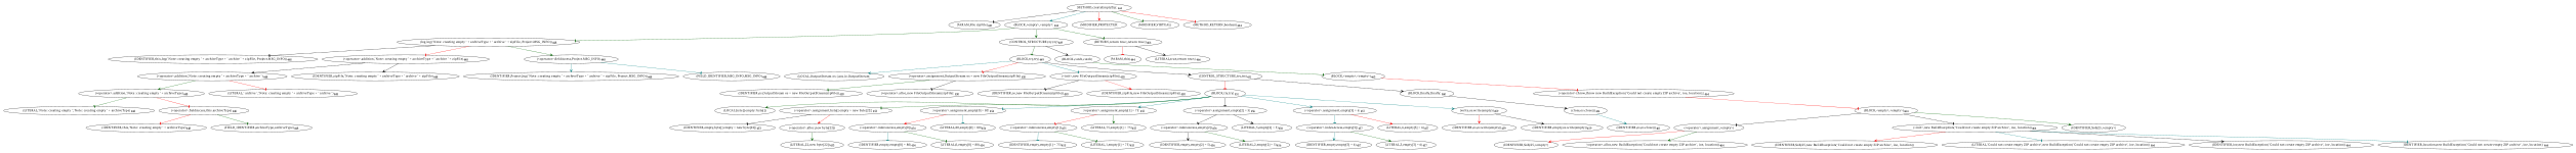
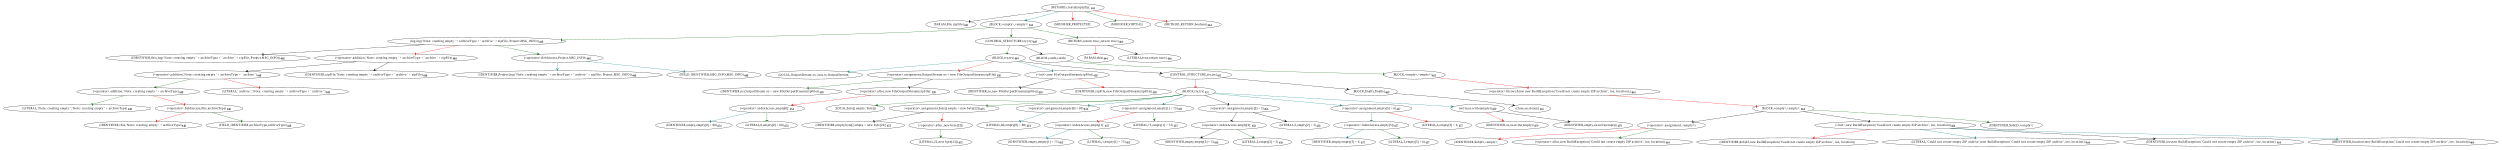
  digraph {
    fontname="PT Serif"
    node [fontname="PT Serif"]
    edge [arrowhead=tee color=darkgreen fontname="PT Serif"]
    n1 [label=<(METHOD,createEmptyZip)<SUB>444</SUB>>]
    n2 [label=<(PARAM,File zipFile)<SUB>441</SUB>>]
    n3 [label=<(BLOCK,&lt;empty&gt;,&lt;empty&gt;)<SUB>444</SUB>>]
    n4 [label=<(MODIFIER,PROTECTED)>]
    n5 [label=<(MODIFIER,VIRTUAL)>]
    n6 [label=<(METHOD_RETURN,boolean)<SUB>444</SUB>>]
    n7 [label=<(PARAM,this)<SUB>444</SUB>>]
    n8 [label=<(log,log(&quot;Note: creating empty &quot; + archiveType + &quot; archive &quot; + zipFile, Project.MSG_INFO))<SUB>448</SUB>>]
    n9 [label=<(CONTROL_STRUCTURE,try,try)<SUB>449</SUB>>]
    n10 [label=<(RETURN,return true;,return true;)<SUB>466</SUB>>]
    n11 [label=<(IDENTIFIER,this,log(&quot;Note: creating empty &quot; + archiveType + &quot; archive &quot; + zipFile, Project.MSG_INFO))<SUB>448</SUB>>]
    n12 [label=<(&lt;operator&gt;.addition,&quot;Note: creating empty &quot; + archiveType + &quot; archive &quot; + zipFile)<SUB>448</SUB>>]
    n13 [label=<(&lt;operator&gt;.fieldAccess,Project.MSG_INFO)<SUB>448</SUB>>]
    n14 [label=<(BLOCK,try,try)<SUB>449</SUB>>]
    n15 [label=<(BLOCK,catch,catch)>]
    n16 [label=<(LITERAL,true,return true;)<SUB>466</SUB>>]
    n17 [label=<(&lt;operator&gt;.addition,&quot;Note: creating empty &quot; + archiveType + &quot; archive &quot;)<SUB>448</SUB>>]
    n18 [label=<(IDENTIFIER,zipFile,&quot;Note: creating empty &quot; + archiveType + &quot; archive &quot; + zipFile)<SUB>448</SUB>>]
    n19 [label=<(IDENTIFIER,Project,log(&quot;Note: creating empty &quot; + archiveType + &quot; archive &quot; + zipFile, Project.MSG_INFO))<SUB>448</SUB>>]
    n20 [label=<(FIELD_IDENTIFIER,MSG_INFO,MSG_INFO)<SUB>448</SUB>>]
    n21 [label=<(&lt;operator&gt;.addition,&quot;Note: creating empty &quot; + archiveType)<SUB>448</SUB>>]
    n22 [label=<(LITERAL,&quot; archive &quot;,&quot;Note: creating empty &quot; + archiveType + &quot; archive &quot;)<SUB>448</SUB>>]
    n23 [label=<(LITERAL,&quot;Note: creating empty &quot;,&quot;Note: creating empty &quot; + archiveType)<SUB>448</SUB>>]
    n24 [label=<(&lt;operator&gt;.fieldAccess,this.archiveType)<SUB>448</SUB>>]
    n25 [label=<(IDENTIFIER,this,&quot;Note: creating empty &quot; + archiveType)<SUB>448</SUB>>]
    n26 [label=<(FIELD_IDENTIFIER,archiveType,archiveType)<SUB>448</SUB>>]
    n27 [label=<(LOCAL,OutputStream os: java.io.OutputStream)>]
    n28 [label=<(&lt;operator&gt;.assignment,OutputStream os = new FileOutputStream(zipFile))<SUB>450</SUB>>]
    n29 [label=<(&lt;init&gt;,new FileOutputStream(zipFile))<SUB>450</SUB>>]
    n30 [label=<(CONTROL_STRUCTURE,try,try)<SUB>451</SUB>>]
    n31 [label=<(BLOCK,&lt;empty&gt;,&lt;empty&gt;)<SUB>463</SUB>>]
    n32 [label=<(IDENTIFIER,os,OutputStream os = new FileOutputStream(zipFile))<SUB>450</SUB>>]
    n33 [label=<(&lt;operator&gt;.alloc,new FileOutputStream(zipFile))<SUB>450</SUB>>]
    n34 [label=<(IDENTIFIER,os,new FileOutputStream(zipFile))<SUB>450</SUB>>]
    n35 [label=<(IDENTIFIER,zipFile,new FileOutputStream(zipFile))<SUB>450</SUB>>]
    n36 [label=<(BLOCK,try,try)<SUB>451</SUB>>]
    n37 [label=<(BLOCK,finally,finally)<SUB>460</SUB>>]
    n38 [label=<(LOCAL,byte[] empty: byte[])>]
    n39 [label=<(&lt;operator&gt;.assignment,byte[] empty = new byte[22])<SUB>453</SUB>>]
    n40 [label=<(&lt;operator&gt;.assignment,empty[0] = 80)<SUB>454</SUB>>]
    n41 [label=<(&lt;operator&gt;.assignment,empty[1] = 75)<SUB>455</SUB>>]
    n42 [label=<(&lt;operator&gt;.assignment,empty[2] = 5)<SUB>456</SUB>>]
    n43 [label=<(&lt;operator&gt;.assignment,empty[3] = 6)<SUB>457</SUB>>]
    n44 [label=<(write,os.write(empty))<SUB>459</SUB>>]
    n45 [label=<(close,os.close())<SUB>461</SUB>>]
    n46 [label=<(IDENTIFIER,empty,byte[] empty = new byte[22])<SUB>453</SUB>>]
    n47 [label=<(&lt;operator&gt;.alloc,new byte[22])>]
    n48 [label=<(&lt;operator&gt;.indexAccess,empty[0])<SUB>454</SUB>>]
    n49 [label=<(LITERAL,80,empty[0] = 80)<SUB>454</SUB>>]
    n50 [label=<(&lt;operator&gt;.indexAccess,empty[1])<SUB>455</SUB>>]
    n51 [label=<(LITERAL,75,empty[1] = 75)<SUB>455</SUB>>]
    n52 [label=<(&lt;operator&gt;.indexAccess,empty[2])<SUB>456</SUB>>]
    n53 [label=<(LITERAL,5,empty[2] = 5)<SUB>456</SUB>>]
    n54 [label=<(&lt;operator&gt;.indexAccess,empty[3])<SUB>457</SUB>>]
    n55 [label=<(LITERAL,6,empty[3] = 6)<SUB>457</SUB>>]
    n56 [label=<(IDENTIFIER,os,os.write(empty))<SUB>459</SUB>>]
    n57 [label=<(IDENTIFIER,empty,os.write(empty))<SUB>459</SUB>>]
    n58 [label=<(LITERAL,22,new byte[22])<SUB>453</SUB>>]
    n59 [label=<(IDENTIFIER,empty,empty[0] = 80)<SUB>454</SUB>>]
    n60 [label=<(LITERAL,0,empty[0] = 80)<SUB>454</SUB>>]
    n61 [label=<(IDENTIFIER,empty,empty[1] = 75)<SUB>455</SUB>>]
    n62 [label=<(LITERAL,1,empty[1] = 75)<SUB>455</SUB>>]
    n63 [label=<(IDENTIFIER,empty,empty[2] = 5)<SUB>456</SUB>>]
    n64 [label=<(LITERAL,2,empty[2] = 5)<SUB>456</SUB>>]
    n65 [label=<(IDENTIFIER,empty,empty[3] = 6)<SUB>457</SUB>>]
    n66 [label=<(LITERAL,3,empty[3] = 6)<SUB>457</SUB>>]
-   n67 [label=<(IDENTIFIER,os,os.close())<SUB>461</SUB>>]
    n68 [label=<(&lt;operator&gt;.throw,throw new BuildException(&quot;Could not create empty ZIP archive&quot;, ioe, location);)<SUB>464</SUB>>]
    n69 [label=<(BLOCK,&lt;empty&gt;,&lt;empty&gt;)<SUB>464</SUB>>]
    n70 [label=<(&lt;operator&gt;.assignment,&lt;empty&gt;)>]
    n71 [label=<(&lt;init&gt;,new BuildException(&quot;Could not create empty ZIP archive&quot;, ioe, location))<SUB>464</SUB>>]
    n72 [label=<(IDENTIFIER,$obj25,&lt;empty&gt;)>]
    n73 [label=<(IDENTIFIER,$obj25,&lt;empty&gt;)>]
    n74 [label=<(&lt;operator&gt;.alloc,new BuildException(&quot;Could not create empty ZIP archive&quot;, ioe, location))<SUB>464</SUB>>]
    n75 [label=<(IDENTIFIER,$obj25,new BuildException(&quot;Could not create empty ZIP archive&quot;, ioe, location))>]
    n76 [label=<(LITERAL,&quot;Could not create empty ZIP archive&quot;,new BuildException(&quot;Could not create empty ZIP archive&quot;, ioe, location))<SUB>464</SUB>>]
    n77 [label=<(IDENTIFIER,ioe,new BuildException(&quot;Could not create empty ZIP archive&quot;, ioe, location))<SUB>464</SUB>>]
    n78 [label=<(IDENTIFIER,location,new BuildException(&quot;Could not create empty ZIP archive&quot;, ioe, location))<SUB>464</SUB>>]
    n1 -> n2 [color=black]
    n1 -> n3 [arrowhead=vee color=teal]
    n1 -> n4 [arrowhead=vee color=red]
    n1 -> n5
    n1 -> n6 [color=red]
    n3 -> n8
    n3 -> n9 [arrowhead=vee]
    n3 -> n10
    n8 -> n11 [color=black]
    n8 -> n12 [color=red]
    n8 -> n13 [arrowhead=vee]
    n9 -> n14
    n9 -> n15 [arrowhead=vee color=black]
    n10 -> n7 [color=red]
    n10 -> n16 [arrowhead=vee color=black]
    n12 -> n17 [arrowhead=vee color=black]
    n12 -> n18 [arrowhead=vee color=black]
    n13 -> n19 [arrowhead=vee color=teal]
    n13 -> n20 [color=teal]
    n14 -> n27 [arrowhead=vee color=teal]
    n14 -> n28 [color=red]
    n14 -> n29 [color=teal]
    n14 -> n30 [arrowhead=vee color=black]
    n15 -> n31
    n17 -> n21 [arrowhead=vee]
    n17 -> n22 [color=red]
    n21 -> n23
    n21 -> n24 [color=red]
    n24 -> n25 [color=red]
    n24 -> n26
    n28 -> n32
    n28 -> n33 [color=black]
    n29 -> n34 [color=black]
    n29 -> n35 [arrowhead=vee color=red]
    n30 -> n36 [color=red]
    n30 -> n37 [arrowhead=vee color=black]
    n31 -> n68 [color=red]
    n36 -> n38 [arrowhead=vee]
    n36 -> n39
    n36 -> n40 [color=teal]
    n36 -> n41 [arrowhead=vee color=teal]
    n36 -> n42 [color=black]
    n36 -> n43 [arrowhead=vee color=teal]
    n36 -> n44 [arrowhead=vee color=teal]
    n37 -> n45 [arrowhead=vee color=black]
    n39 -> n46 [color=black]
    n39 -> n47 [arrowhead=vee color=red]
-   n40 -> n48 [arrowhead=vee color=red]
+   n33 -> n48 [arrowhead=vee color=red]
    n40 -> n49 [color=teal]
    n41 -> n50 [color=red]
    n41 -> n51 [arrowhead=vee]
    n42 -> n52 [color=black]
    n42 -> n53 [arrowhead=vee color=black]
    n43 -> n54 [color=teal]
    n43 -> n55 [arrowhead=vee color=red]
    n44 -> n56 [arrowhead=vee color=red]
    n44 -> n57 [arrowhead=vee color=black]
-   n45 -> n67 [arrowhead=vee color=teal]
    n47 -> n58 [arrowhead=vee]
    n48 -> n59 [color=teal]
    n48 -> n60
    n50 -> n61 [color=teal]
    n50 -> n62
    n52 -> n63 [arrowhead=vee color=black]
    n52 -> n64 [arrowhead=vee]
    n54 -> n65 [arrowhead=vee color=teal]
    n54 -> n66 [arrowhead=vee]
    n68 -> n69 [color=red]
    n69 -> n70 [color=black]
    n69 -> n71 [color=black]
    n69 -> n72 [arrowhead=vee]
    n70 -> n73 [arrowhead=vee color=red]
    n70 -> n74 [arrowhead=vee]
    n71 -> n75 [arrowhead=vee color=red]
    n71 -> n76 [color=teal]
    n71 -> n77 [arrowhead=vee color=black]
    n71 -> n78 [color=teal]
  }
